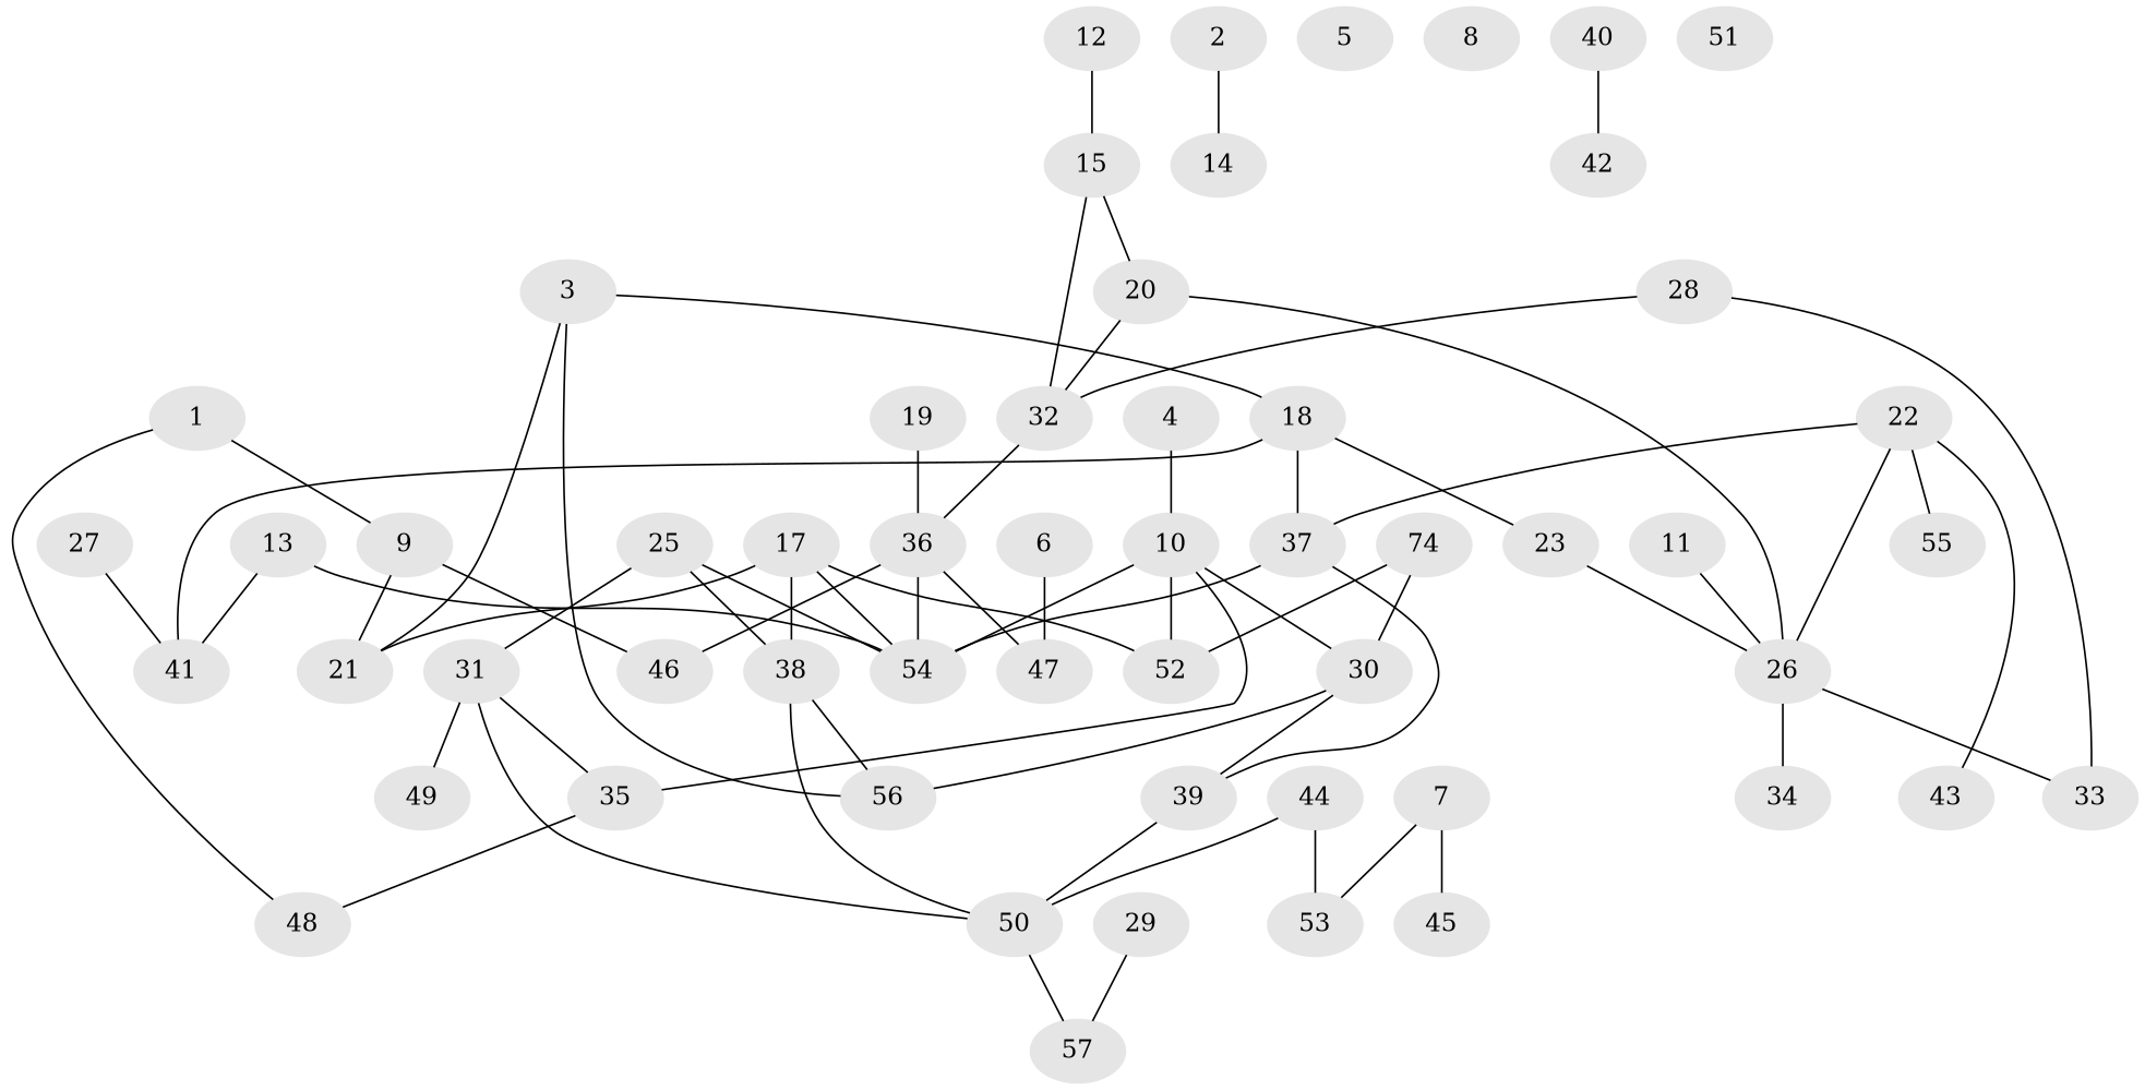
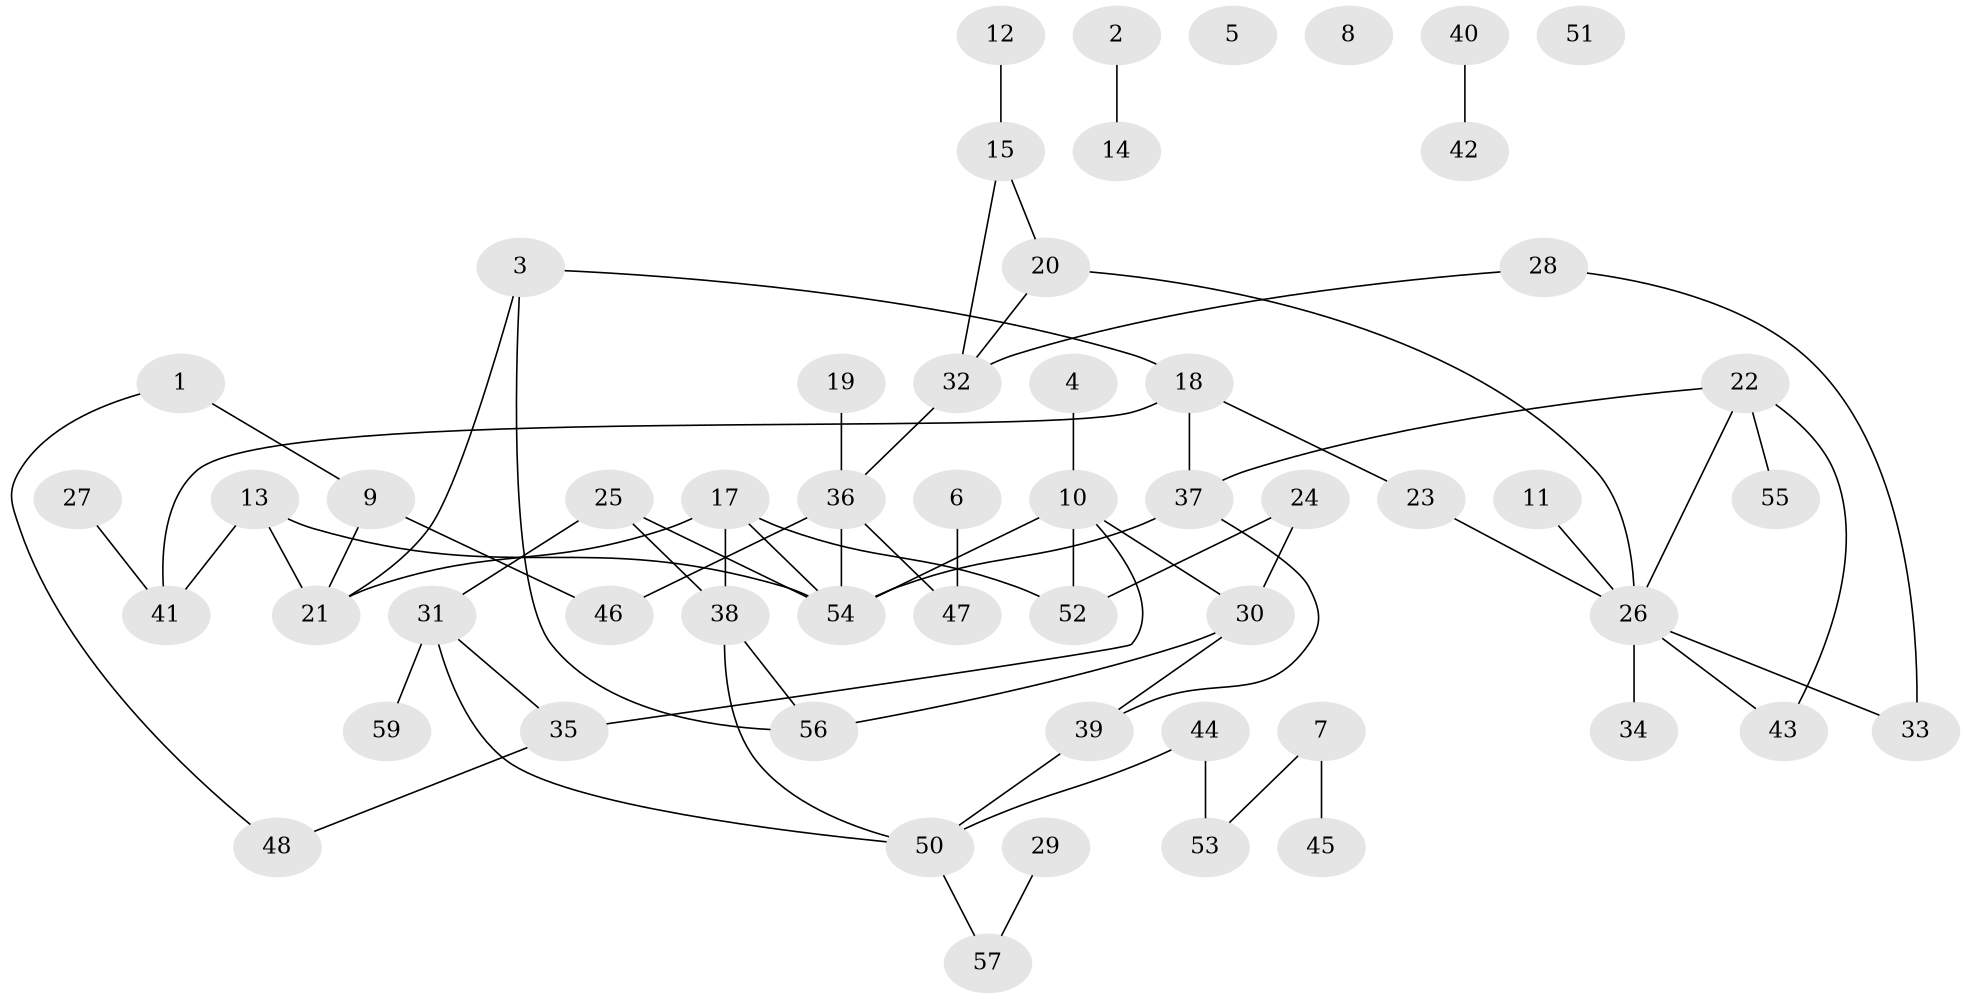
  graph {
    node [color=gray90 style=filled]
    1
    9
    48
    21
    46
    2
    14
    3
    18
    56
    41
    23
    37
    4
    10
    30
    35
    52
    54
    5
    6
    47
    7
    45
    53
    8
    39
    11
    26
    43
    33
    34
    12
    15
    20
    32
    13
    36
    17
    38
    50
    19
    22
    55
-   24 [label=74]
+   24
    25
    31
-   49
+   49 [label=59]
    27
    28
    29
    57
    40
    42
    44
    51
    1 -- 9
    1 -- 48
    9 -- 21
    9 -- 46
    2 -- 14
    3 -- 21
    3 -- 18
    3 -- 56
    18 -- 41
    18 -- 23
    18 -- 37
    23 -- 26
    37 -- 54
    37 -- 39
    4 -- 10
    10 -- 30
    10 -- 35
    10 -- 52
    10 -- 54
    30 -- 56
    30 -- 39
    35 -- 48
    6 -- 47
    7 -- 45
    7 -- 53
    39 -- 50
    11 -- 26
+   26 -- 43
    26 -- 33
    26 -- 34
    12 -- 15
    15 -- 20
    15 -- 32
    20 -- 26
    20 -- 32
    32 -- 36
+   13 -- 21
    13 -- 41
    13 -- 54
    36 -- 46
    36 -- 54
    36 -- 47
    17 -- 21
    17 -- 52
    17 -- 54
    17 -- 38
    38 -- 56
    38 -- 50
    50 -- 57
    19 -- 36
    22 -- 37
    22 -- 26
    22 -- 43
    22 -- 55
    24 -- 30
    24 -- 52
    25 -- 54
    25 -- 38
    25 -- 31
    31 -- 35
    31 -- 50
    31 -- 49
    27 -- 41
    28 -- 33
    28 -- 32
    29 -- 57
    40 -- 42
    44 -- 53
    44 -- 50
  }
